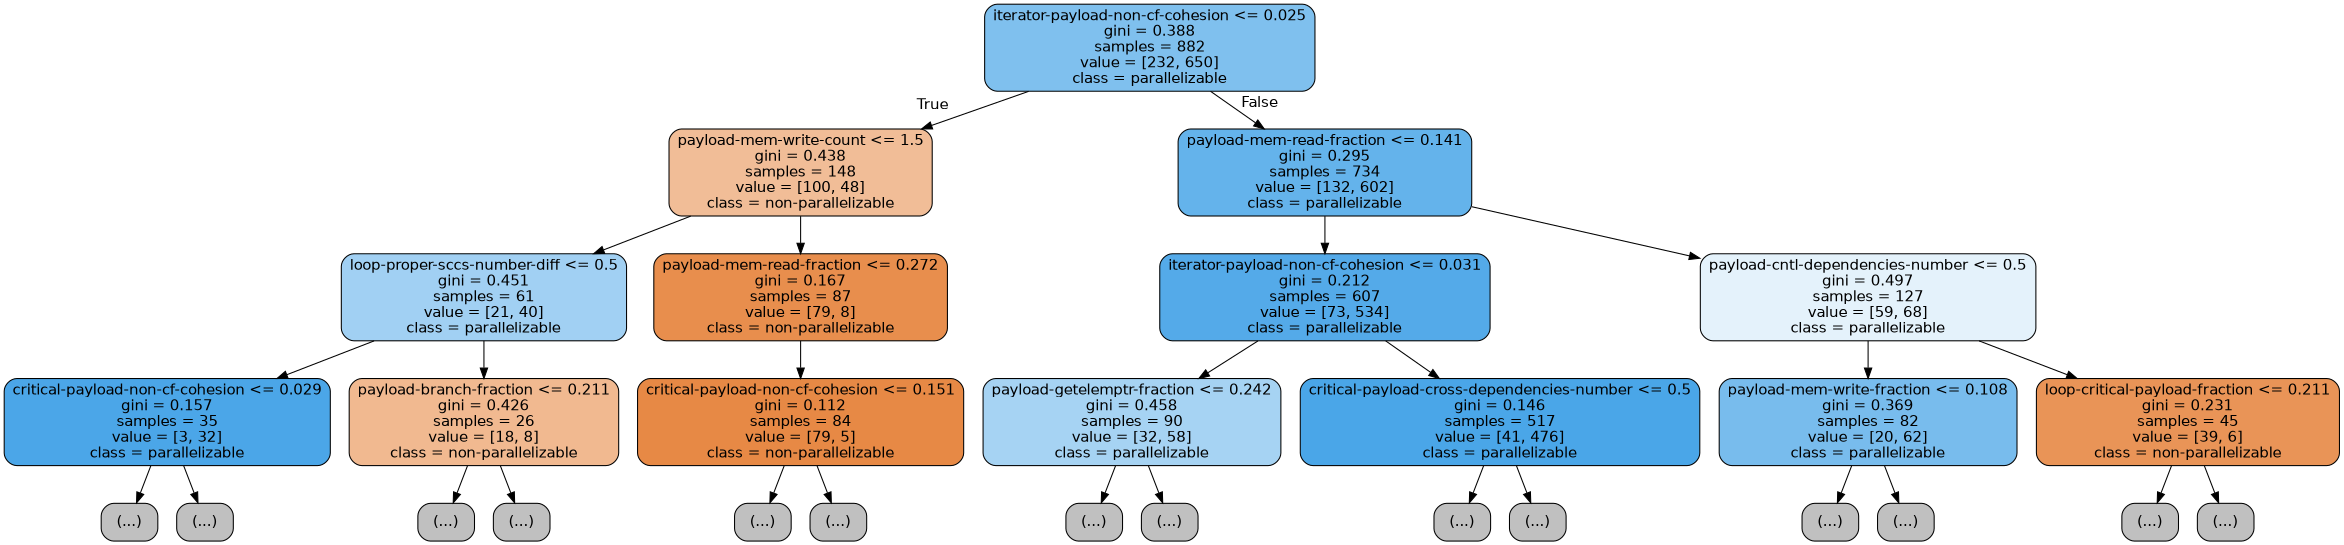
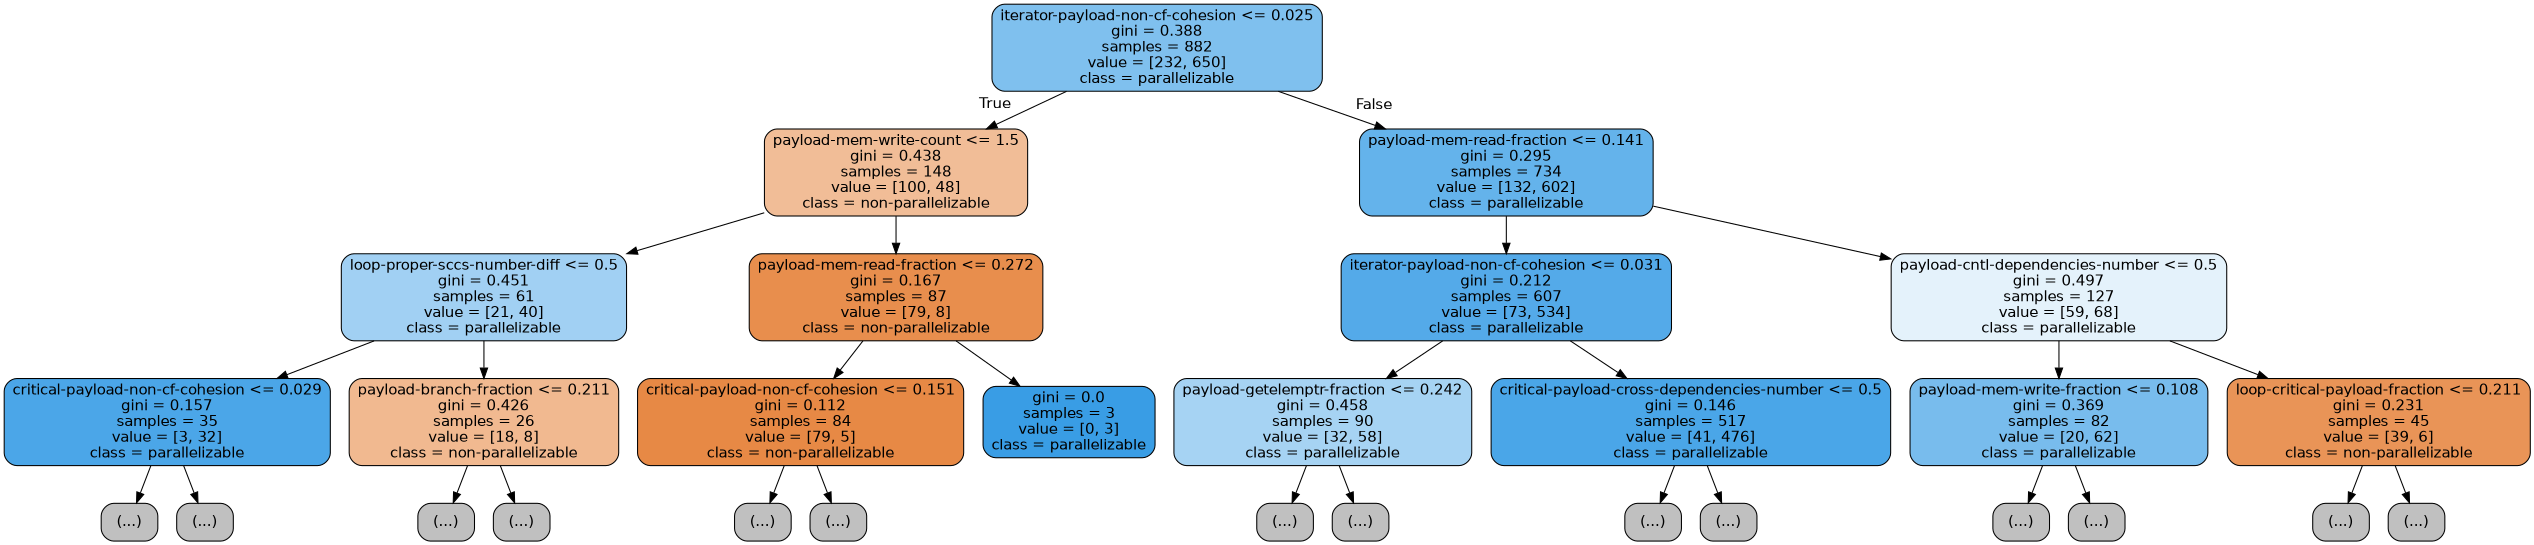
  digraph {
    node [color=black fillcolor="#C0C0C0" fontname=helvetica shape=box style="filled, rounded"]
    edge [fontname=helvetica]
    n1 [fillcolor="#399de5a4" label="iterator-payload-non-cf-cohesion <= 0.025\ngini = 0.388\nsamples = 882\nvalue = [232, 650]\nclass = parallelizable"]
    n2 [fillcolor="#e5813985" label="payload-mem-write-count <= 1.5\ngini = 0.438\nsamples = 148\nvalue = [100, 48]\nclass = non-parallelizable"]
    n3 [fillcolor="#399de5c7" label="payload-mem-read-fraction <= 0.141\ngini = 0.295\nsamples = 734\nvalue = [132, 602]\nclass = parallelizable"]
    n4 [fillcolor="#399de579" label="loop-proper-sccs-number-diff <= 0.5\ngini = 0.451\nsamples = 61\nvalue = [21, 40]\nclass = parallelizable"]
    n5 [fillcolor="#e58139e5" label="payload-mem-read-fraction <= 0.272\ngini = 0.167\nsamples = 87\nvalue = [79, 8]\nclass = non-parallelizable"]
    n6 [fillcolor="#399de5e7" label="critical-payload-non-cf-cohesion <= 0.029\ngini = 0.157\nsamples = 35\nvalue = [3, 32]\nclass = parallelizable"]
    n7 [fillcolor="#e581398e" label="payload-branch-fraction <= 0.211\ngini = 0.426\nsamples = 26\nvalue = [18, 8]\nclass = non-parallelizable"]
    n8 [label="(...)"]
    n9 [label="(...)"]
    n10 [label="(...)"]
    n11 [label="(...)"]
    n12 [fillcolor="#e58139ef" label="critical-payload-non-cf-cohesion <= 0.151\ngini = 0.112\nsamples = 84\nvalue = [79, 5]\nclass = non-parallelizable"]
+   n13 [fillcolor="#399de5ff" label="gini = 0.0\nsamples = 3\nvalue = [0, 3]\nclass = parallelizable"]
    n14 [label="(...)"]
    n15 [label="(...)"]
    n16 [fillcolor="#399de5dc" label="iterator-payload-non-cf-cohesion <= 0.031\ngini = 0.212\nsamples = 607\nvalue = [73, 534]\nclass = parallelizable"]
    n17 [fillcolor="#399de522" label="payload-cntl-dependencies-number <= 0.5\ngini = 0.497\nsamples = 127\nvalue = [59, 68]\nclass = parallelizable"]
    n18 [fillcolor="#399de572" label="payload-getelemptr-fraction <= 0.242\ngini = 0.458\nsamples = 90\nvalue = [32, 58]\nclass = parallelizable"]
    n19 [fillcolor="#399de5e9" label="critical-payload-cross-dependencies-number <= 0.5\ngini = 0.146\nsamples = 517\nvalue = [41, 476]\nclass = parallelizable"]
    n20 [label="(...)"]
    n21 [label="(...)"]
    n22 [label="(...)"]
    n23 [label="(...)"]
    n24 [fillcolor="#399de5ad" label="payload-mem-write-fraction <= 0.108\ngini = 0.369\nsamples = 82\nvalue = [20, 62]\nclass = parallelizable"]
    n25 [fillcolor="#e58139d8" label="loop-critical-payload-fraction <= 0.211\ngini = 0.231\nsamples = 45\nvalue = [39, 6]\nclass = non-parallelizable"]
    n26 [label="(...)"]
    n27 [label="(...)"]
    n28 [label="(...)"]
    n29 [label="(...)"]
    n1 -> n2 [headlabel=True labelangle=45 labeldistance=2.5]
    n1 -> n3 [headlabel=False labelangle=-45 labeldistance=2.5]
    n2 -> n4
    n2 -> n5
    n3 -> n16
    n3 -> n17
    n4 -> n6
    n4 -> n7
    n5 -> n12
+   n5 -> n13
    n6 -> n8
    n6 -> n9
    n7 -> n10
    n7 -> n11
    n12 -> n14
    n12 -> n15
    n16 -> n18
    n16 -> n19
    n17 -> n24
    n17 -> n25
    n18 -> n20
    n18 -> n21
    n19 -> n22
    n19 -> n23
    n24 -> n26
    n24 -> n27
    n25 -> n28
    n25 -> n29
  }
